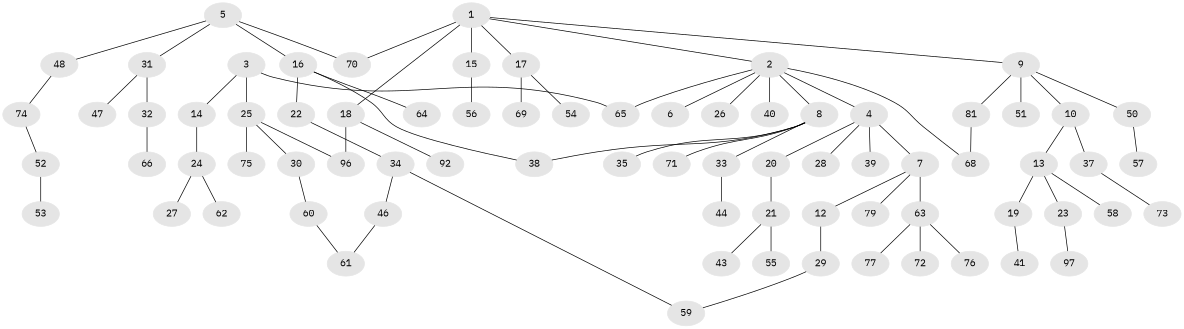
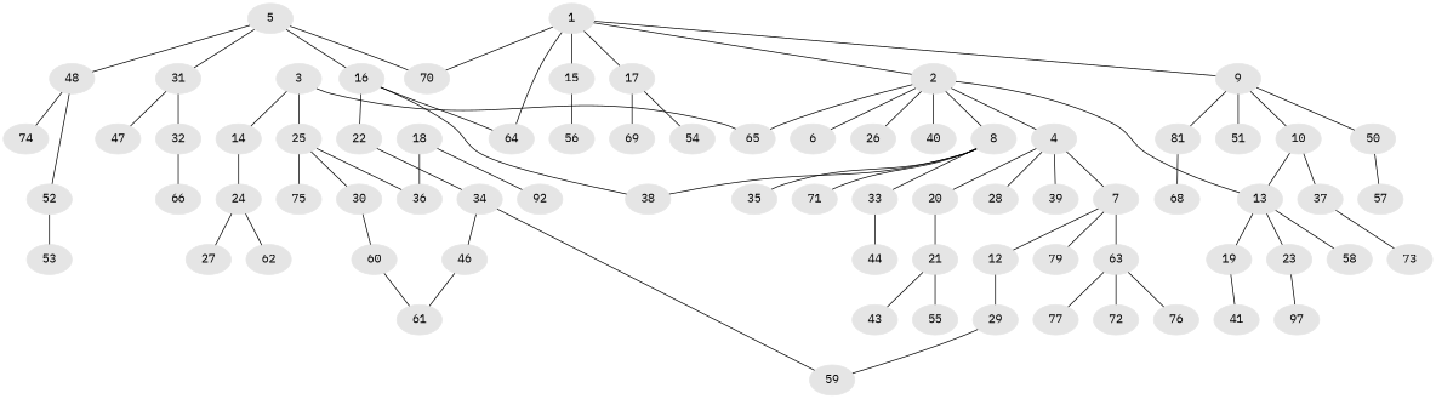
  graph {
    fontname="IBM Plex Mono"
    node [color=gray90 fontname="IBM Plex Mono" style=filled]
    edge [fontname="IBM Plex Mono"]
    1
    2
    9
    15
    17
    18
    70
    4
    6
    8
    26
    40
    68
    65
    5
    16
    31
    48
    10
    n20 [label=81]
    50
    51
    56
    54
    69
-   36 [label=96]
+   36
    n27 [label=92]
    3
    14
    25
    7
    20
    28
    39
    33
    35
    38
    71
    24
    30
    75
    12
    n43 [label=79]
    63
    21
    22
    64
    32
    47
    52
    74
    29
    72
    76
    77
    44
    13
    37
    57
    19
    23
    58
    73
    59
    41
    n66 [label=97]
    27
    62
    34
    43
    55
    46
    60
    61
    66
    53
    1 -- 2
    1 -- 9
    1 -- 15
    1 -- 17
-   1 -- 18
+   1 -- 64
    1 -- 70
    2 -- 4
    2 -- 6
    2 -- 8
    2 -- 26
    2 -- 40
-   2 -- 68
+   2 -- 13
    2 -- 65
    9 -- 10
    9 -- n20
    9 -- 50
    9 -- 51
    15 -- 56
    17 -- 54
    17 -- 69
    18 -- 36
    18 -- n27
    4 -- 7
    4 -- 20
    4 -- 28
    4 -- 39
    8 -- 33
    8 -- 35
    8 -- 38
    8 -- 71
    5 -- 70
    5 -- 16
    5 -- 31
    5 -- 48
    16 -- 38
    16 -- 22
    16 -- 64
    31 -- 32
    31 -- 47
-   74 -- 52
+   48 -- 52
    48 -- 74
    10 -- 13
    10 -- 37
    n20 -- 68
    50 -- 57
    3 -- 65
    3 -- 14
    3 -- 25
    14 -- 24
    25 -- 36
    25 -- 30
    25 -- 75
    7 -- 12
    7 -- n43
    7 -- 63
    20 -- 21
    33 -- 44
    24 -- 27
    24 -- 62
    30 -- 60
    12 -- 29
    63 -- 72
    63 -- 76
    63 -- 77
    21 -- 43
    21 -- 55
    22 -- 34
    32 -- 66
    52 -- 53
    29 -- 59
    13 -- 19
    13 -- 23
    13 -- 58
    37 -- 73
    19 -- 41
    23 -- n66
    34 -- 59
    34 -- 46
    46 -- 61
    60 -- 61
  }
